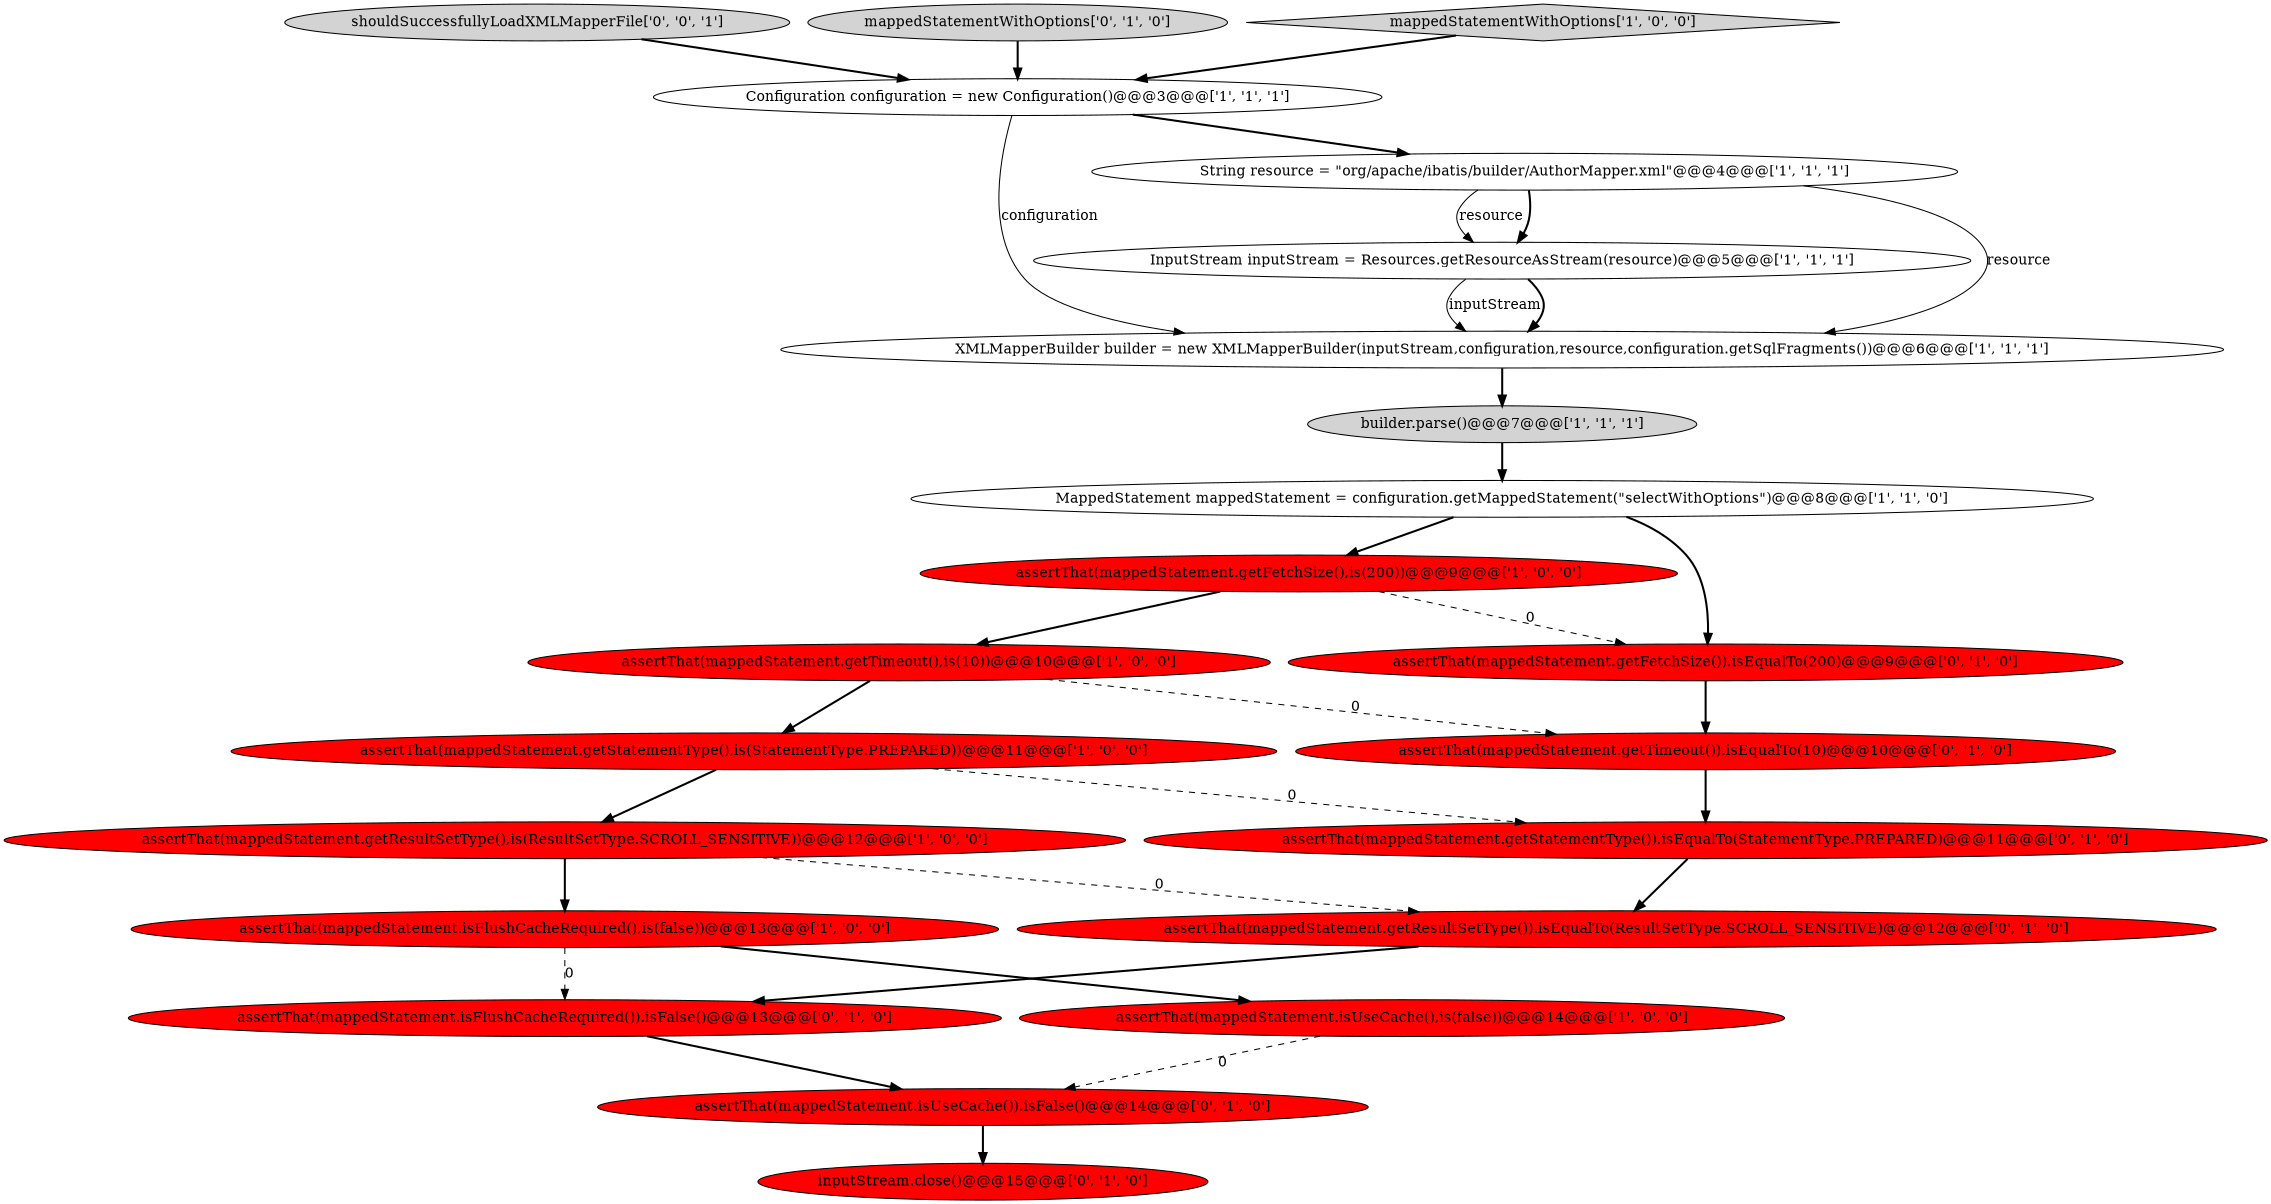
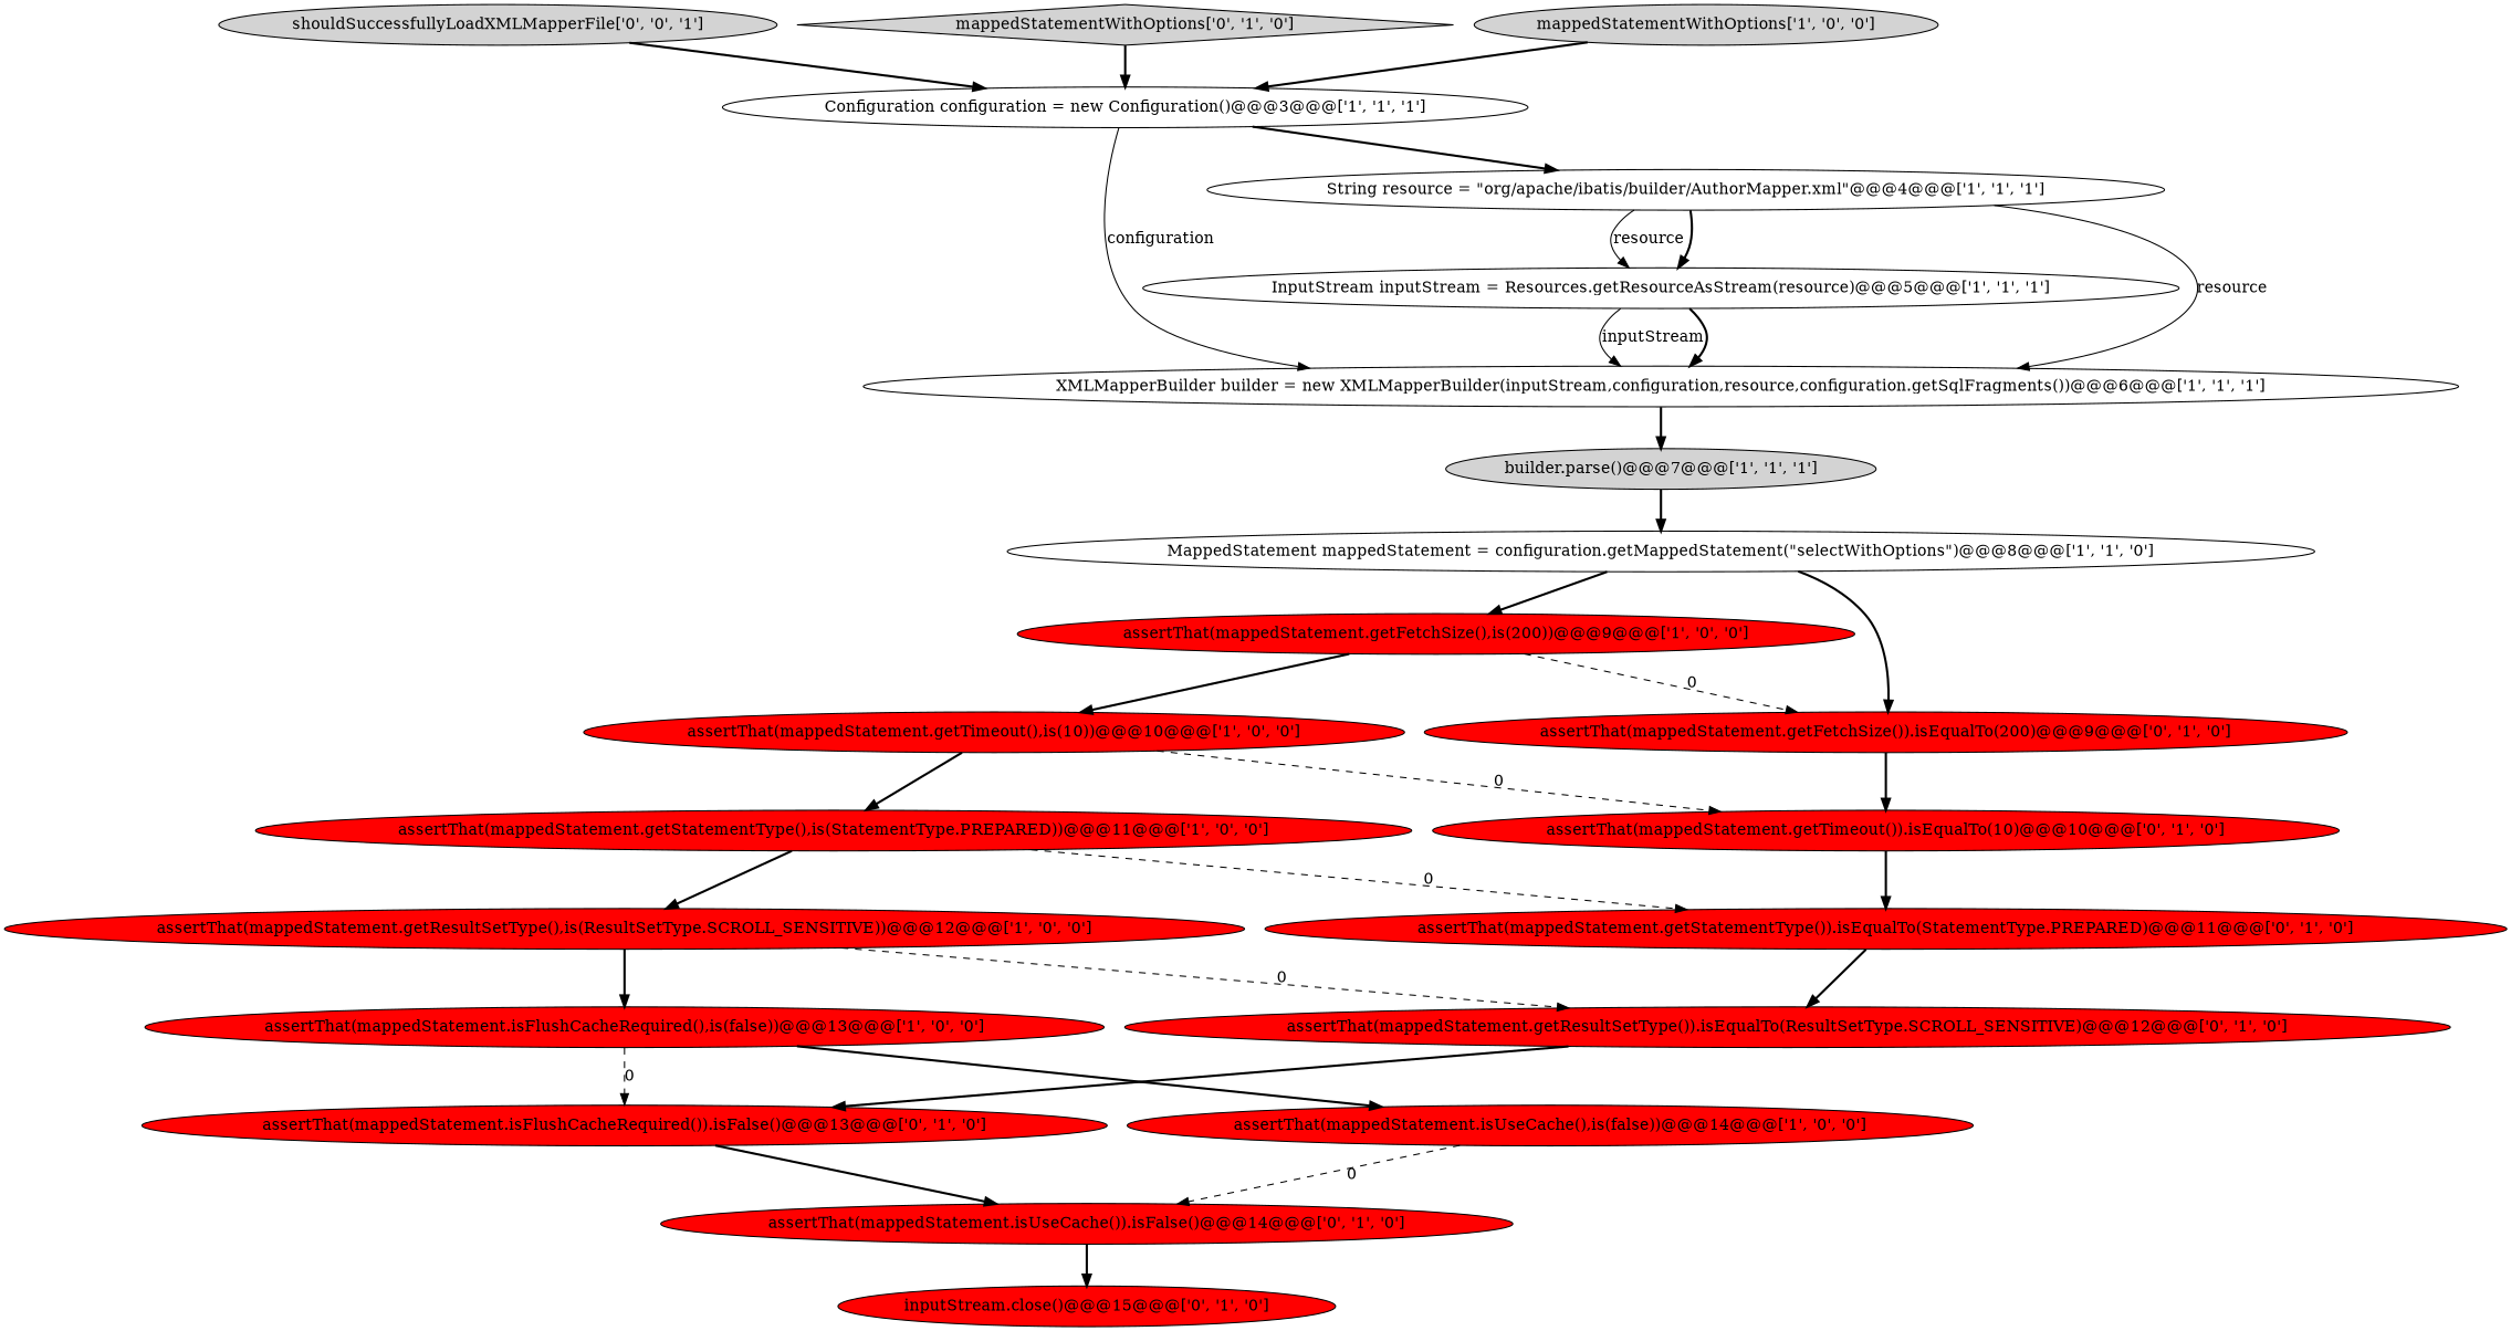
  digraph {
    node [fillcolor=red shape=ellipse style=filled]
    edge [style=bold]
    n1 [label="inputStream.close()@@@15@@@['0', '1', '0']"]
    n2 [fillcolor=white label="XMLMapperBuilder builder = new XMLMapperBuilder(inputStream,configuration,resource,configuration.getSqlFragments())@@@6@@@['1', '1', '1']"]
    n3 [fillcolor=lightgray label="builder.parse()@@@7@@@['1', '1', '1']"]
    n4 [fillcolor=white label="MappedStatement mappedStatement = configuration.getMappedStatement(\"selectWithOptions\")@@@8@@@['1', '1', '0']"]
    n5 [label="assertThat(mappedStatement.getStatementType()).isEqualTo(StatementType.PREPARED)@@@11@@@['0', '1', '0']"]
    n6 [label="assertThat(mappedStatement.getResultSetType()).isEqualTo(ResultSetType.SCROLL_SENSITIVE)@@@12@@@['0', '1', '0']"]
    n7 [label="assertThat(mappedStatement.isFlushCacheRequired()).isFalse()@@@13@@@['0', '1', '0']"]
    n8 [fillcolor=lightgray label="shouldSuccessfullyLoadXMLMapperFile['0', '0', '1']"]
    n9 [fillcolor=white label="Configuration configuration = new Configuration()@@@3@@@['1', '1', '1']"]
    n10 [fillcolor=white label="String resource = \"org/apache/ibatis/builder/AuthorMapper.xml\"@@@4@@@['1', '1', '1']"]
-   n11 [fillcolor=lightgray label="mappedStatementWithOptions['0', '1', '0']"]
+   n11 [fillcolor=lightgray label="mappedStatementWithOptions['0', '1', '0']" shape=diamond]
    n12 [label="assertThat(mappedStatement.getStatementType(),is(StatementType.PREPARED))@@@11@@@['1', '0', '0']"]
    n13 [label="assertThat(mappedStatement.getResultSetType(),is(ResultSetType.SCROLL_SENSITIVE))@@@12@@@['1', '0', '0']"]
    n14 [label="assertThat(mappedStatement.isFlushCacheRequired(),is(false))@@@13@@@['1', '0', '0']"]
    n15 [label="assertThat(mappedStatement.isUseCache(),is(false))@@@14@@@['1', '0', '0']"]
    n16 [label="assertThat(mappedStatement.isUseCache()).isFalse()@@@14@@@['0', '1', '0']"]
    n17 [fillcolor=white label="InputStream inputStream = Resources.getResourceAsStream(resource)@@@5@@@['1', '1', '1']"]
    n18 [label="assertThat(mappedStatement.getFetchSize(),is(200))@@@9@@@['1', '0', '0']"]
    n19 [label="assertThat(mappedStatement.getTimeout(),is(10))@@@10@@@['1', '0', '0']"]
    n20 [label="assertThat(mappedStatement.getFetchSize()).isEqualTo(200)@@@9@@@['0', '1', '0']"]
    n21 [label="assertThat(mappedStatement.getTimeout()).isEqualTo(10)@@@10@@@['0', '1', '0']"]
-   n22 [fillcolor=lightgray label="mappedStatementWithOptions['1', '0', '0']" shape=diamond]
+   n22 [fillcolor=lightgray label="mappedStatementWithOptions['1', '0', '0']"]
    n2 -> n3
    n3 -> n4
    n4 -> n18
    n4 -> n20
    n5 -> n6
    n6 -> n7
    n7 -> n16
    n8 -> n9
    n9 -> n2 [label=configuration style=solid]
    n9 -> n10
    n10 -> n2 [label=resource style=solid]
    n10 -> n17
    n10 -> n17 [label=resource style=solid]
    n11 -> n9
    n12 -> n5 [label=0 style=dashed]
    n12 -> n13
    n13 -> n6 [label=0 style=dashed]
    n13 -> n14
    n14 -> n7 [label=0 style=dashed]
    n14 -> n15
    n15 -> n16 [label=0 style=dashed]
    n16 -> n1
    n17 -> n2 [label=inputStream style=solid]
    n17 -> n2
    n18 -> n19
    n18 -> n20 [label=0 style=dashed]
    n19 -> n12
    n19 -> n21 [label=0 style=dashed]
    n20 -> n21
    n21 -> n5
    n22 -> n9
  }
